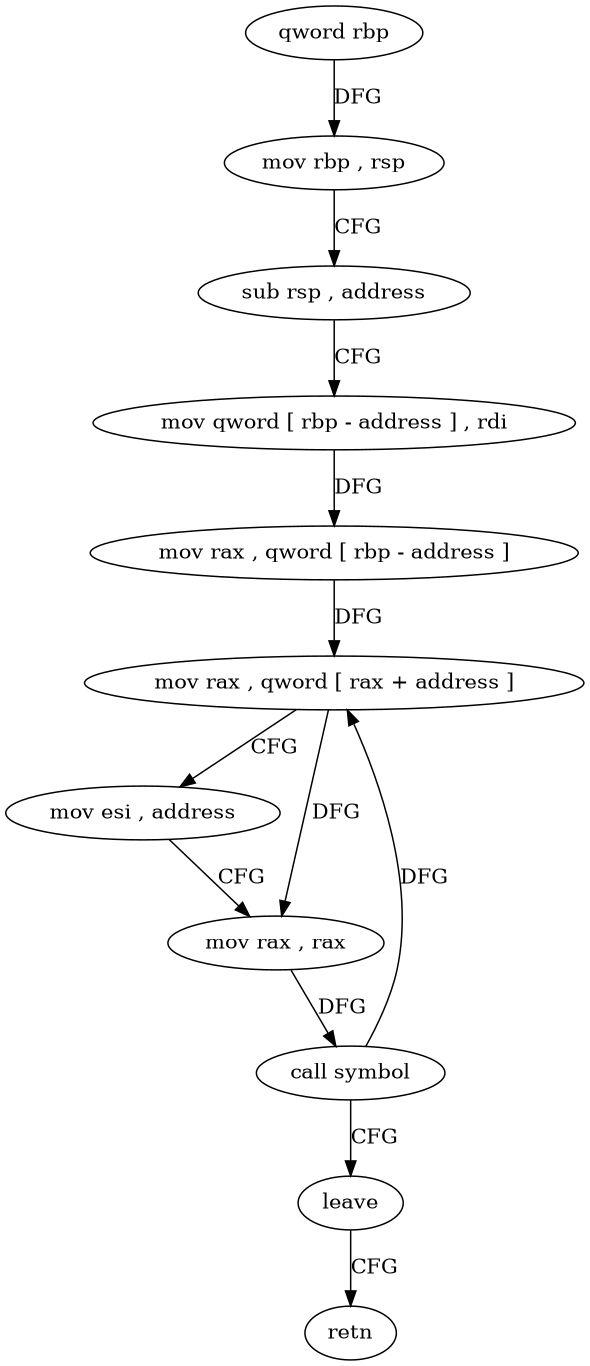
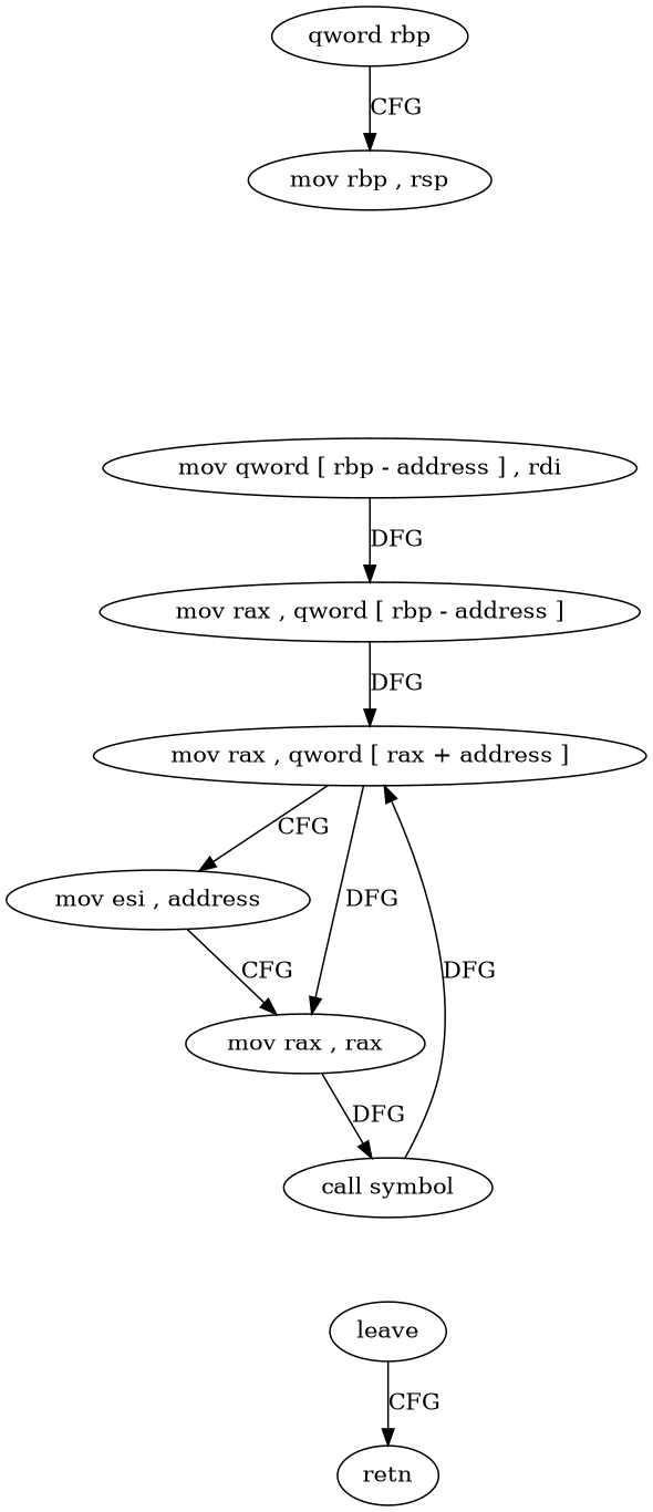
  digraph {
    n1 [label="qword rbp"]
    n2 [label="mov rbp , rsp"]
-   n3 [label="sub rsp , address"]
    n4 [label="mov qword [ rbp - address ] , rdi"]
    n5 [label="mov rax , qword [ rbp - address ]"]
    n6 [label="mov rax , qword [ rax + address ]"]
    n7 [label="mov esi , address"]
    n8 [label="mov rax , rax"]
    n9 [label="call symbol"]
    n10 [label=leave]
    n11 [label=retn]
-   n1 -> n2 [label=DFG]
-   n2 -> n3 [label=CFG]
-   n3 -> n4 [label=CFG]
+   n1 -> n2 [label=CFG]
    n4 -> n5 [label=DFG]
    n5 -> n6 [label=DFG]
    n6 -> n7 [label=CFG]
    n6 -> n8 [label=DFG]
    n7 -> n8 [label=CFG]
    n8 -> n9 [label=DFG]
    n9 -> n6 [label=DFG]
-   n9 -> n10 [label=CFG]
    n10 -> n11 [label=CFG]
  }
